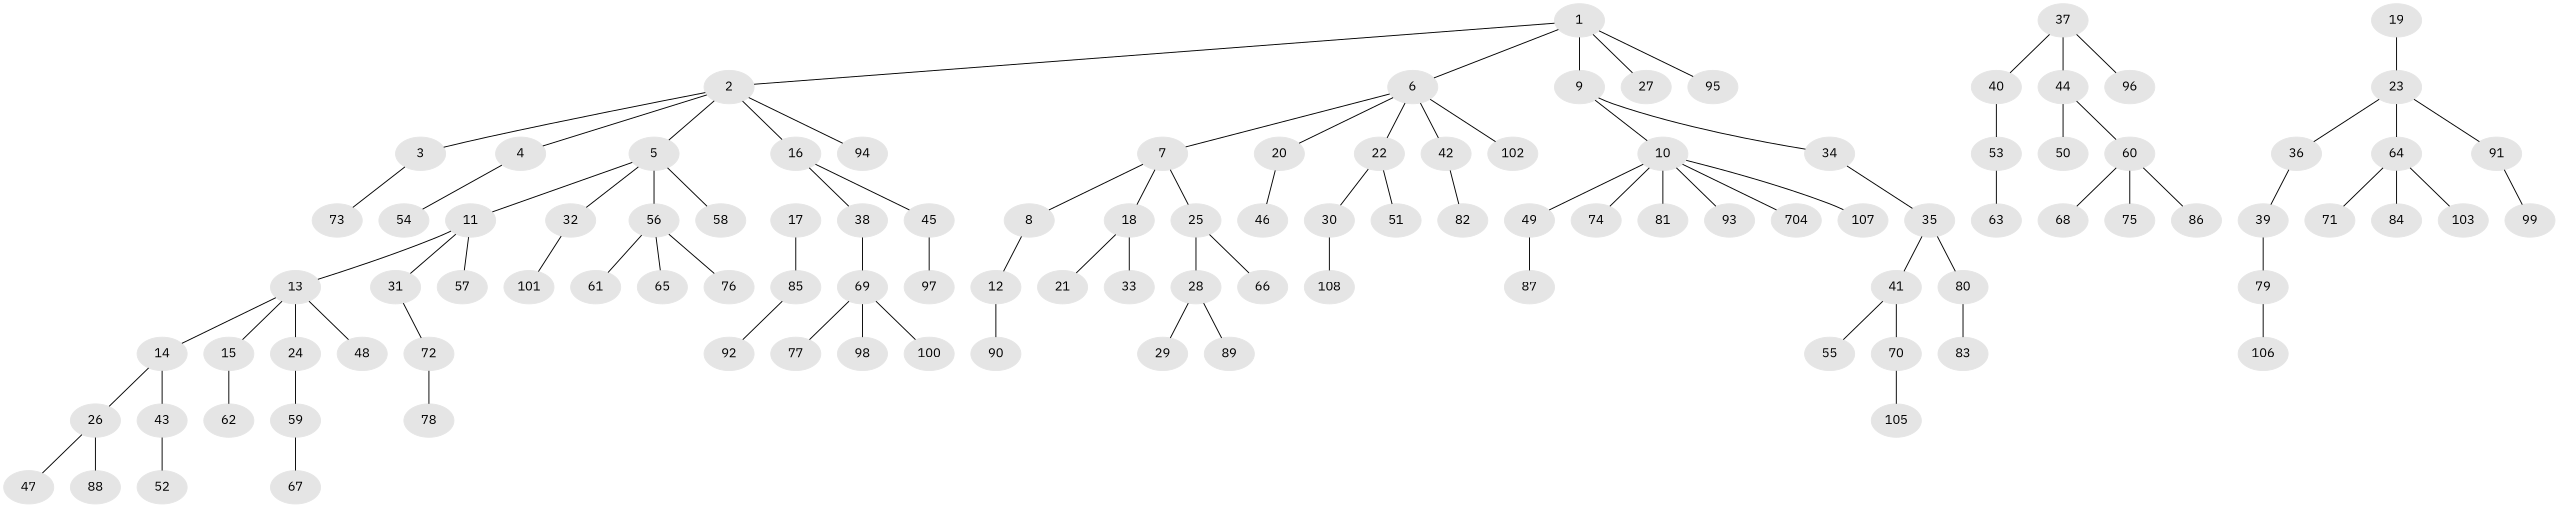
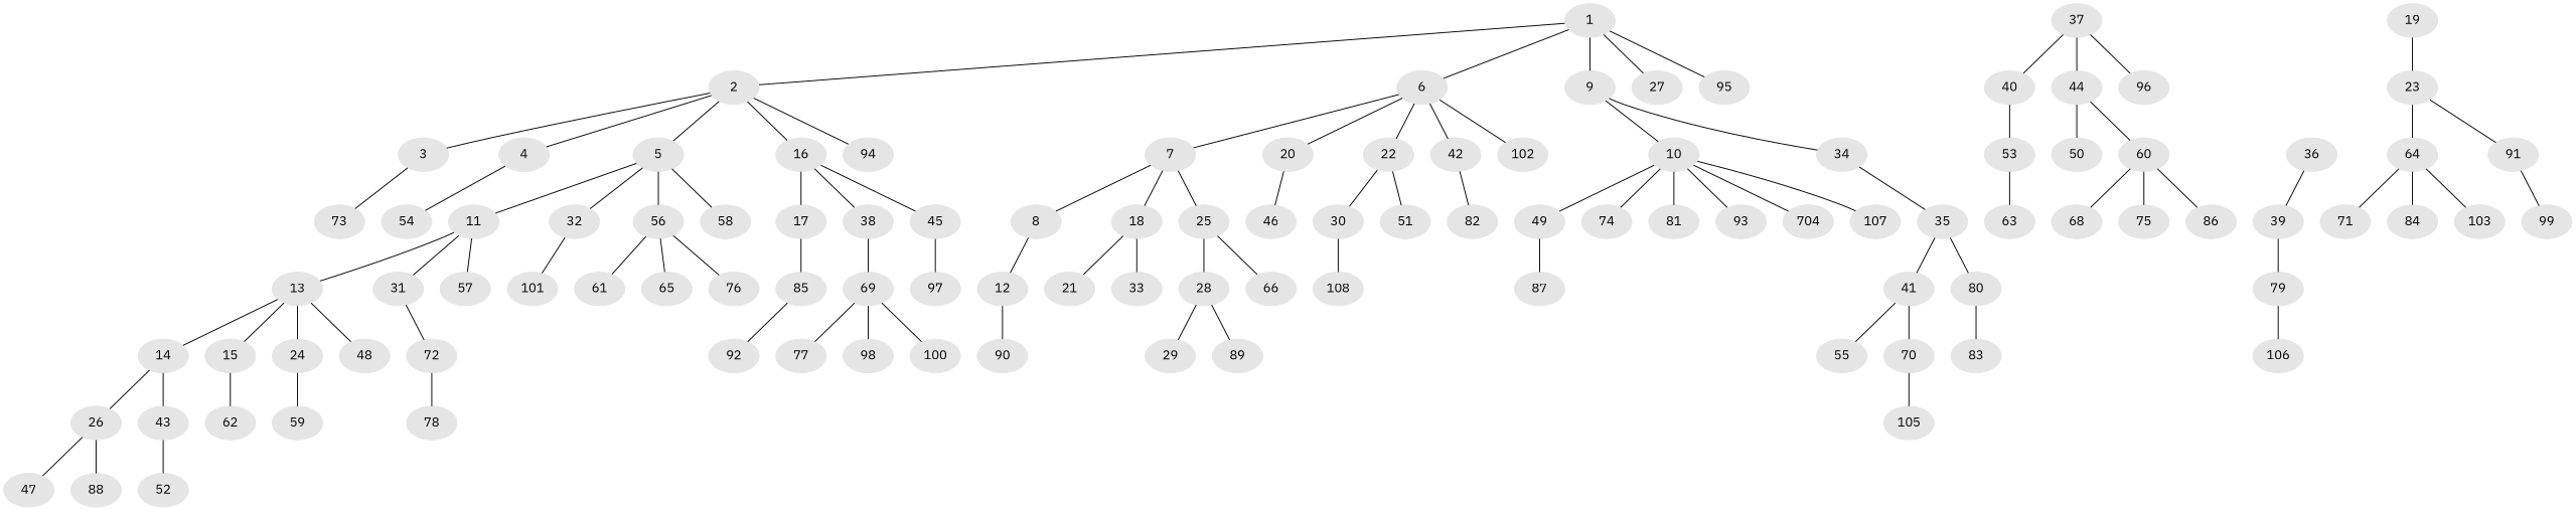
  graph {
    fontname="IBM Plex Sans"
    node [color=gray90 fontname="IBM Plex Sans" style=filled]
    edge [fontname="IBM Plex Sans"]
    1
    2
    6
    9
    27
    95
    3
    4
    5
    16
    94
    7
    20
    22
    42
    102
    10
    34
    73
    54
    11
    32
    56
    58
    17
    38
    45
    37
    40
    44
    96
    13
    31
    57
    101
    61
    65
    76
    8
    18
    25
    46
    30
    51
    82
    12
    21
    33
    28
    66
    90
    49
    74
    81
    93
    n56 [label=704]
    107
    35
    87
    14
    15
    24
    48
    72
    26
    43
    62
    59
    47
    88
    52
    85
    69
    97
    92
    19
    23
    36
    64
    91
    108
    39
    71
    84
    103
    99
-   67
    29
    89
    78
    41
    80
    55
    70
    83
    79
    53
    50
    60
    77
    98
    100
    106
    63
    105
    68
    75
    86
    1 -- 2
    1 -- 6
    1 -- 9
    1 -- 27
    1 -- 95
    2 -- 3
    2 -- 4
    2 -- 5
    2 -- 16
    2 -- 94
    6 -- 7
    6 -- 20
    6 -- 22
    6 -- 42
    6 -- 102
    9 -- 10
    9 -- 34
    3 -- 73
    4 -- 54
    5 -- 11
    5 -- 32
    5 -- 56
    5 -- 58
+   16 -- 17
    16 -- 38
    16 -- 45
    7 -- 8
    7 -- 18
    7 -- 25
    20 -- 46
    22 -- 30
    22 -- 51
    42 -- 82
    10 -- 49
    10 -- 74
    10 -- 81
    10 -- 93
    10 -- n56
    10 -- 107
    34 -- 35
    11 -- 13
    11 -- 31
    11 -- 57
    32 -- 101
    56 -- 61
    56 -- 65
    56 -- 76
    17 -- 85
    38 -- 69
    45 -- 97
    37 -- 40
    37 -- 44
    37 -- 96
    40 -- 53
    44 -- 50
    44 -- 60
    13 -- 14
    13 -- 15
    13 -- 24
    13 -- 48
    31 -- 72
    8 -- 12
    18 -- 21
    18 -- 33
    25 -- 28
    25 -- 66
    30 -- 108
    12 -- 90
    28 -- 29
    28 -- 89
    49 -- 87
    35 -- 41
    35 -- 80
    14 -- 26
    14 -- 43
    15 -- 62
    24 -- 59
    72 -- 78
    26 -- 47
    26 -- 88
    43 -- 52
-   59 -- 67
    85 -- 92
    69 -- 77
    69 -- 98
    69 -- 100
    19 -- 23
-   23 -- 36
    23 -- 64
    23 -- 91
    36 -- 39
    64 -- 71
    64 -- 84
    64 -- 103
    91 -- 99
    39 -- 79
    41 -- 55
    41 -- 70
    80 -- 83
    70 -- 105
    79 -- 106
    53 -- 63
    60 -- 68
    60 -- 75
    60 -- 86
  }
